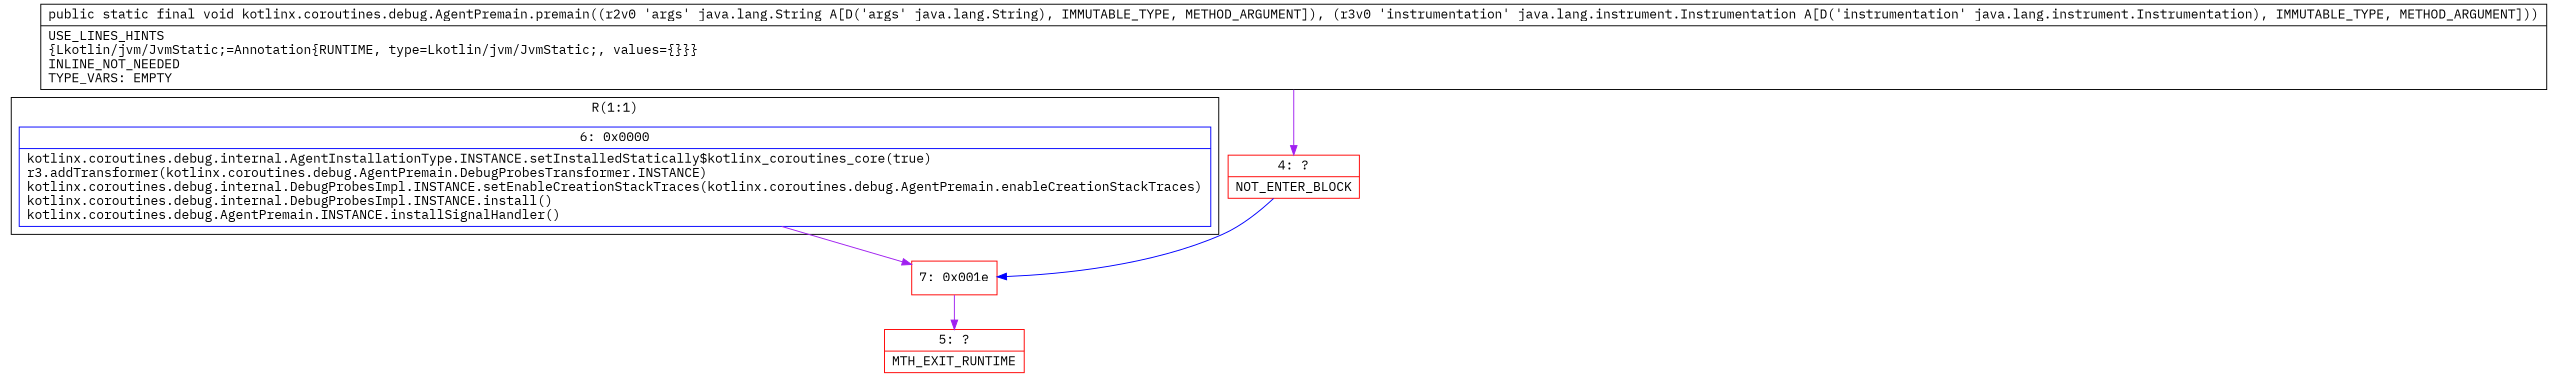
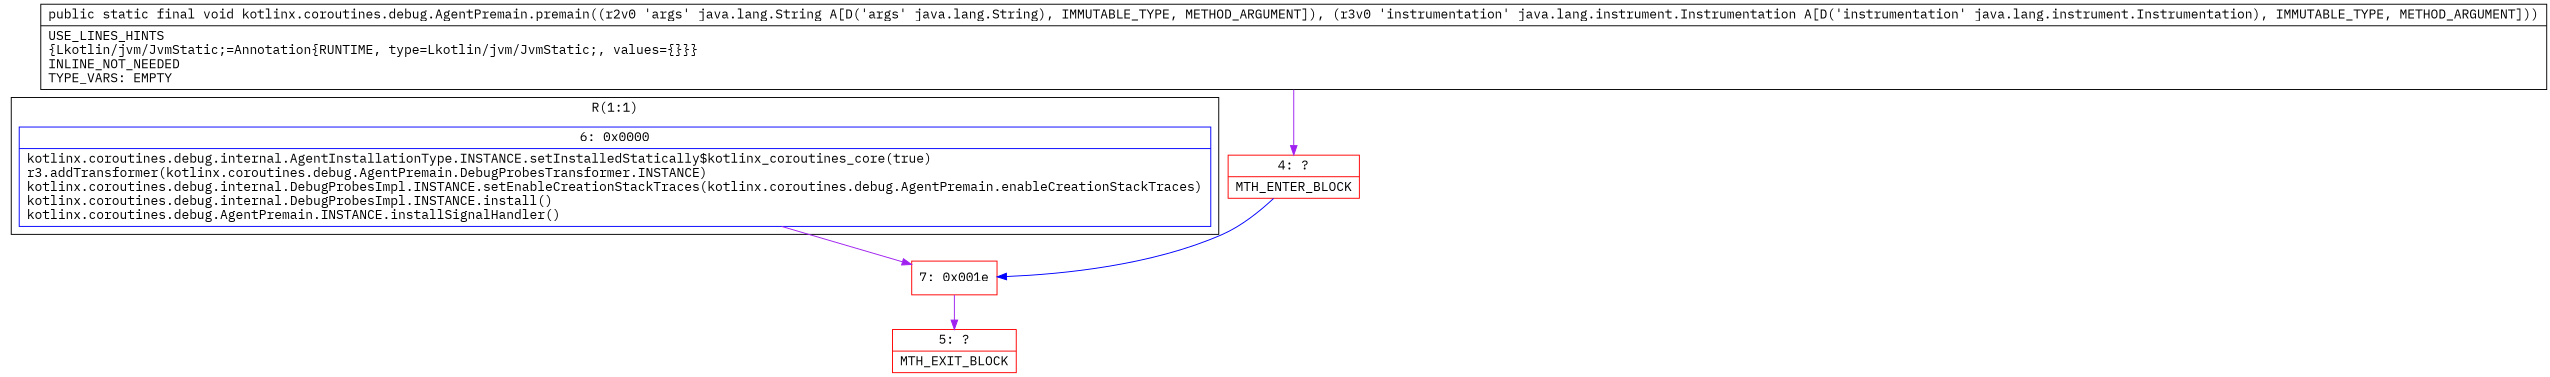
  digraph {
    fontname="IBM Plex Mono"
    node [color=red fontname="IBM Plex Mono" shape=record]
    edge [color=purple fontname="IBM Plex Mono"]
    n1 [color=blue label="{6\:\ 0x0000|kotlinx.coroutines.debug.internal.AgentInstallationType.INSTANCE.setInstalledStatically$kotlinx_coroutines_core(true)\lr3.addTransformer(kotlinx.coroutines.debug.AgentPremain.DebugProbesTransformer.INSTANCE)\lkotlinx.coroutines.debug.internal.DebugProbesImpl.INSTANCE.setEnableCreationStackTraces(kotlinx.coroutines.debug.AgentPremain.enableCreationStackTraces)\lkotlinx.coroutines.debug.internal.DebugProbesImpl.INSTANCE.install()\lkotlinx.coroutines.debug.AgentPremain.INSTANCE.installSignalHandler()\l}"]
    n2 [label="{7\:\ 0x001e}"]
-   n3 [label="{5\:\ ?|MTH_EXIT_RUNTIME\l}"]
-   n4 [label="{4\:\ ?|NOT_ENTER_BLOCK\l}"]
+   n3 [label="{5\:\ ?|MTH_EXIT_BLOCK\l}"]
+   n4 [label="{4\:\ ?|MTH_ENTER_BLOCK\l}"]
    n5 [label="{public static final void kotlinx.coroutines.debug.AgentPremain.premain((r2v0 'args' java.lang.String A[D('args' java.lang.String), IMMUTABLE_TYPE, METHOD_ARGUMENT]), (r3v0 'instrumentation' java.lang.instrument.Instrumentation A[D('instrumentation' java.lang.instrument.Instrumentation), IMMUTABLE_TYPE, METHOD_ARGUMENT]))  | USE_LINES_HINTS\l\{Lkotlin\/jvm\/JvmStatic;=Annotation\{RUNTIME, type=Lkotlin\/jvm\/JvmStatic;, values=\{\}\}\}\lINLINE_NOT_NEEDED\lTYPE_VARS: EMPTY\l}" color=""]
    subgraph cluster_1 {
      label="R(1:1)"
      n1
    }
    n1 -> n2
    n2 -> n3
    n4 -> n2 [color=blue]
    n5 -> n4
  }
